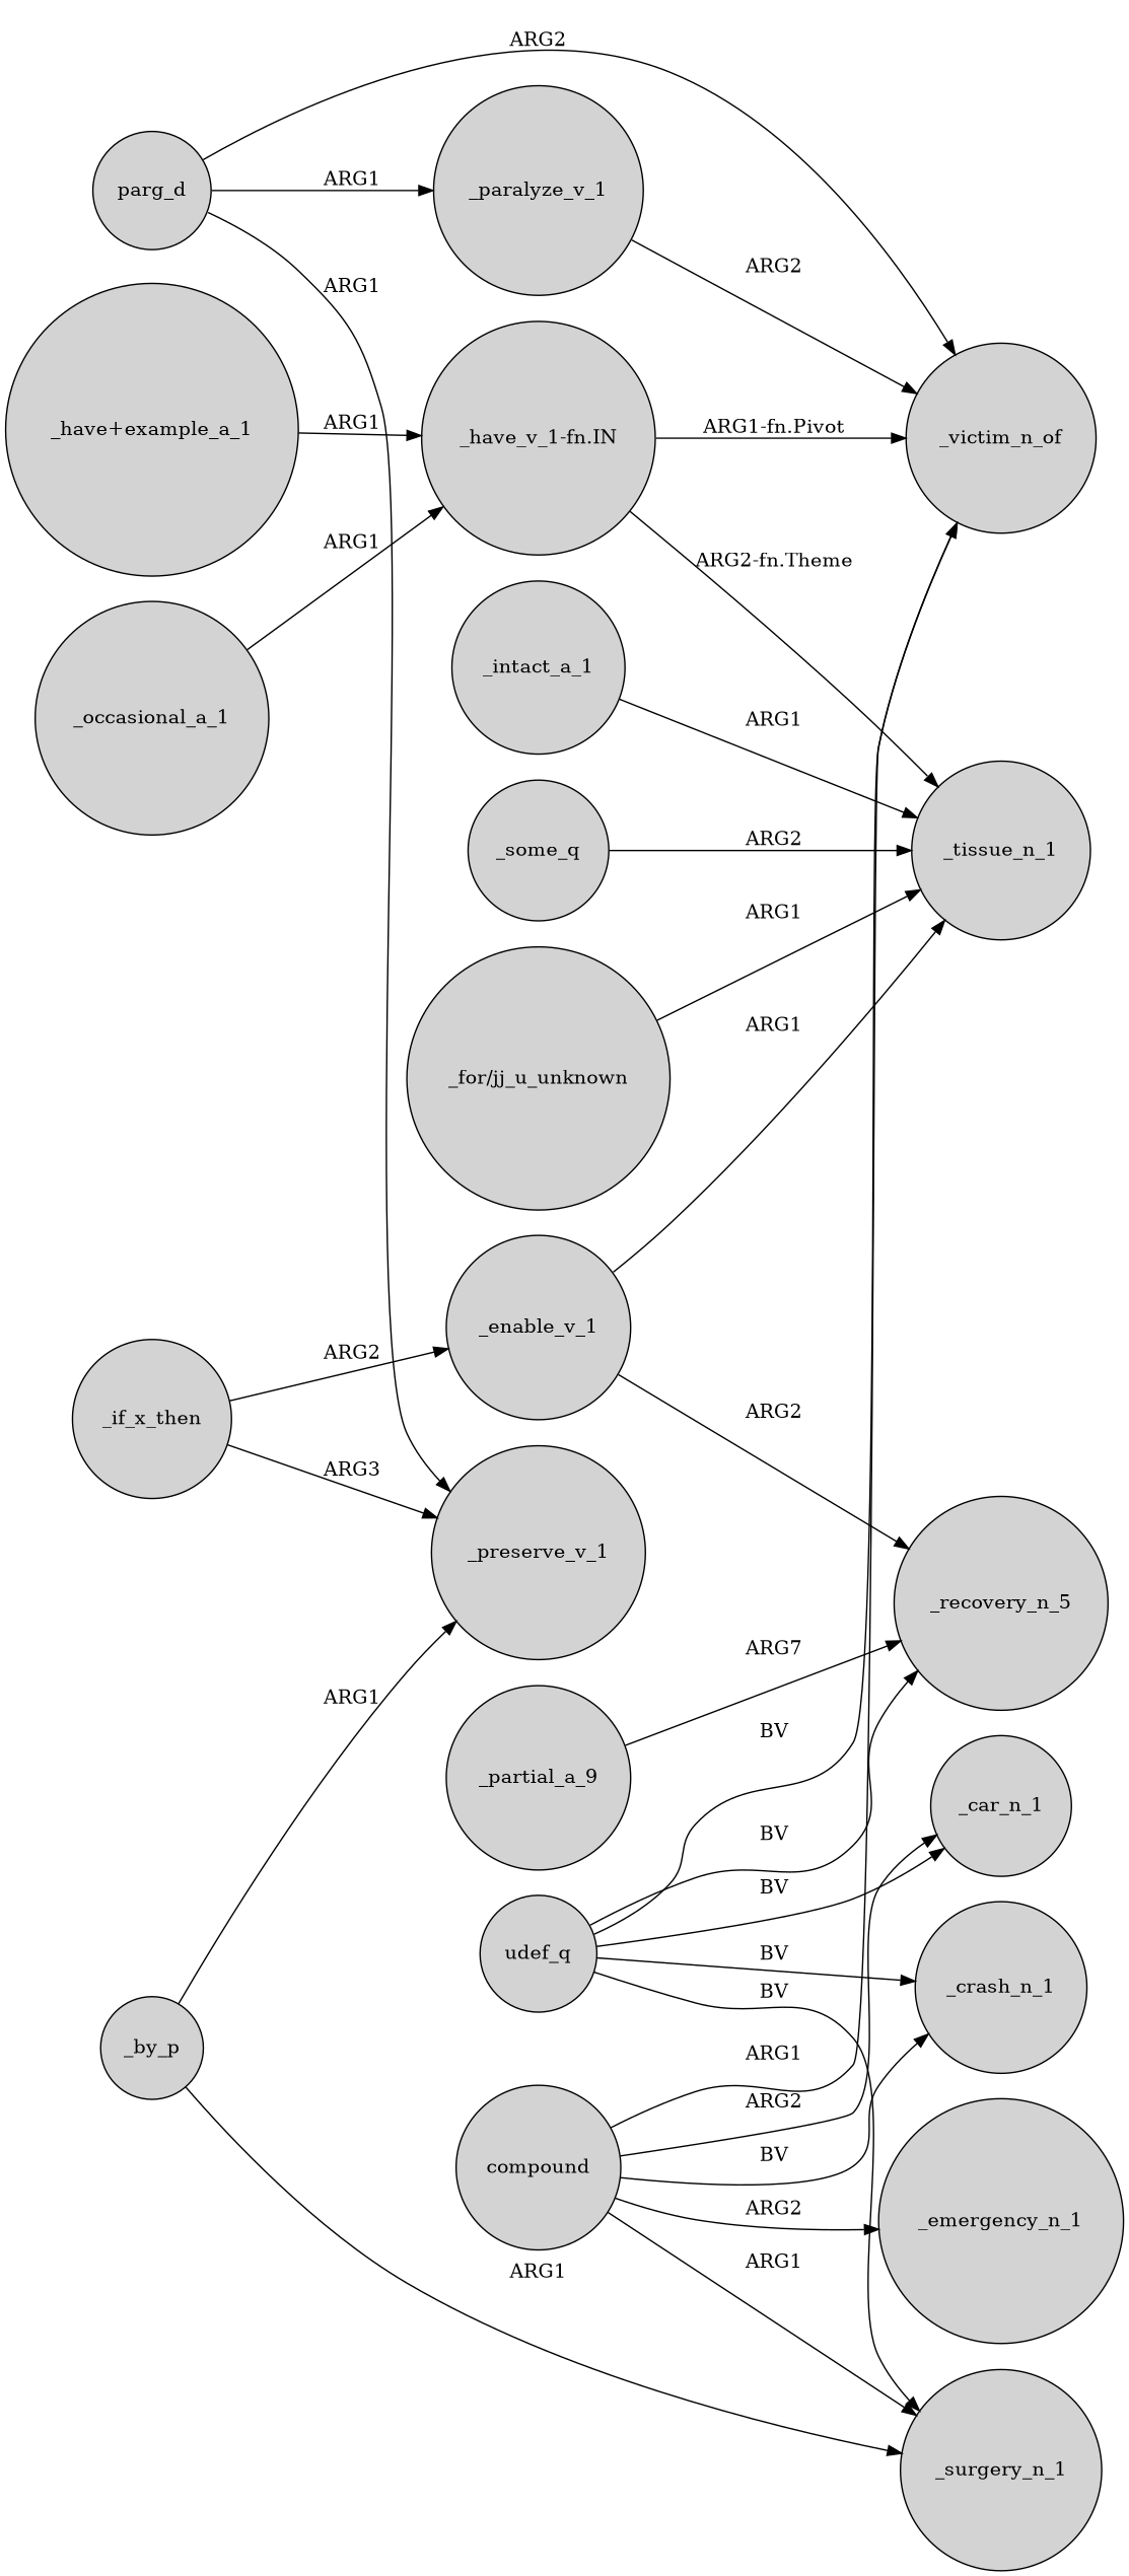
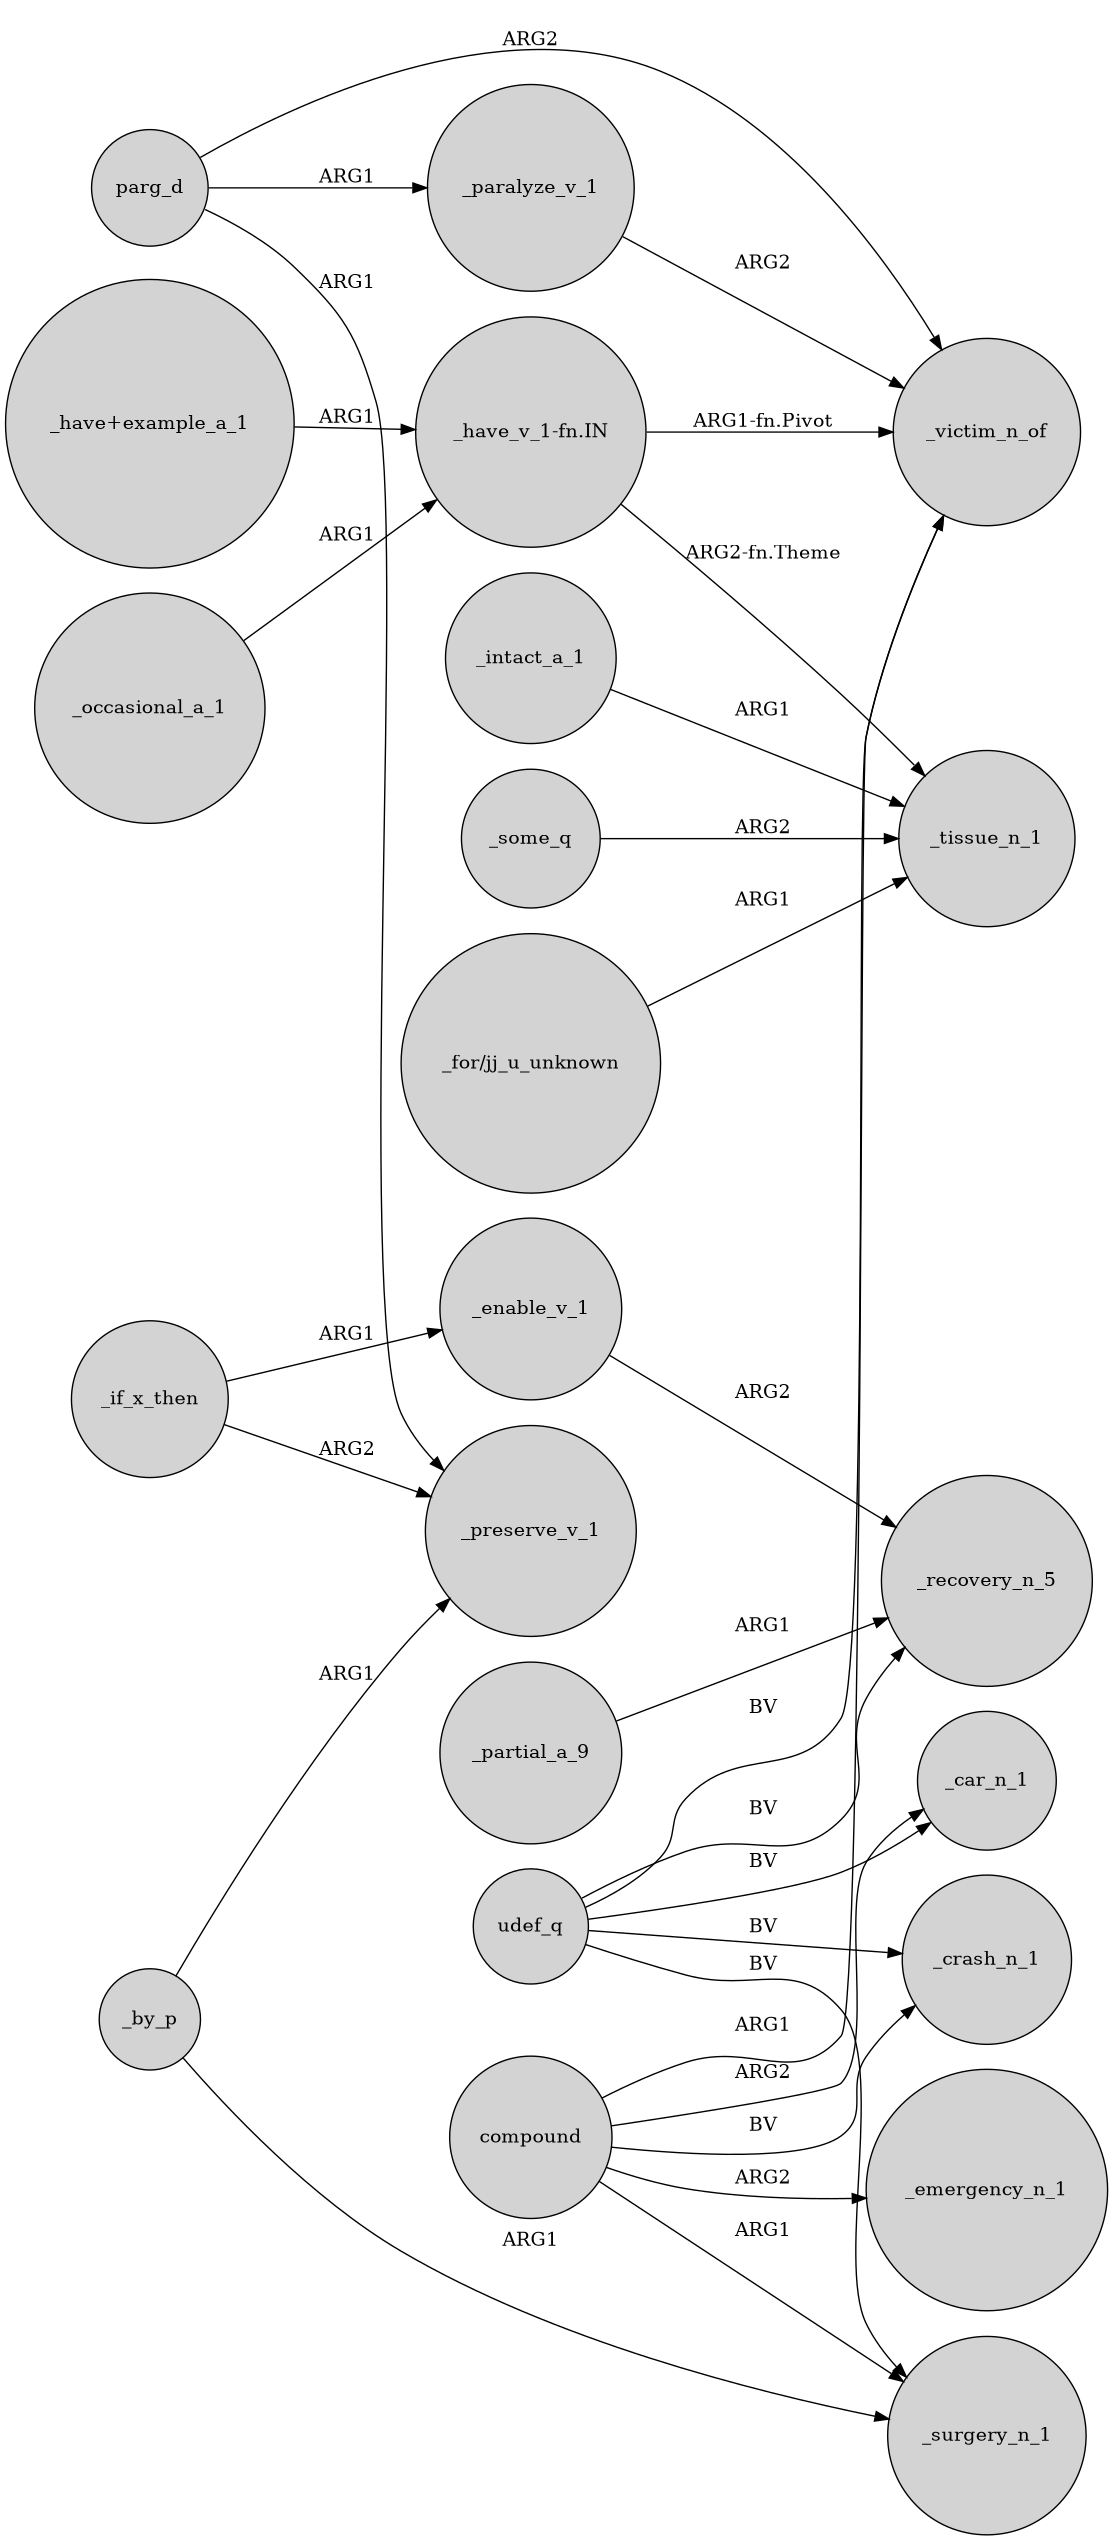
  digraph {
    rankdir=LR
    node [shape=circle style=filled]
    parg_d
    _victim_n_of
    _preserve_v_1
    _paralyze_v_1
    "_have_v_1-fn.IN"
    _tissue_n_1
    compound
    _emergency_n_1
    _surgery_n_1
    _crash_n_1
    _car_n_1
    _by_p
    n13 [label=_partial_a_9]
    n14 [label=_recovery_n_5]
    udef_q
    _enable_v_1
    _intact_a_1
    _if_x_then
    n19 [label="_have+example_a_1"]
    _some_q
    n21 [label="_for/jj_u_unknown"]
    _occasional_a_1
    parg_d -> _victim_n_of [label=ARG2]
    parg_d -> _preserve_v_1 [label=ARG1]
    parg_d -> _paralyze_v_1 [label=ARG1]
    _paralyze_v_1 -> _victim_n_of [label=ARG2]
    "_have_v_1-fn.IN" -> _victim_n_of [label="ARG1-fn.Pivot"]
    "_have_v_1-fn.IN" -> _tissue_n_1 [label="ARG2-fn.Theme"]
    compound -> _victim_n_of [label=ARG1]
    compound -> _emergency_n_1 [label=ARG2]
    compound -> _surgery_n_1 [label=ARG1]
    compound -> _crash_n_1 [label=BV]
    compound -> _car_n_1 [label=ARG2]
    _by_p -> _preserve_v_1 [label=ARG1]
    _by_p -> _surgery_n_1 [label=ARG1]
-   n13 -> n14 [label=ARG7]
+   n13 -> n14 [label=ARG1]
    udef_q -> _victim_n_of [label=BV]
    udef_q -> _surgery_n_1 [label=BV]
    udef_q -> _crash_n_1 [label=BV]
    udef_q -> _car_n_1 [label=BV]
    udef_q -> n14 [label=BV]
-   _enable_v_1 -> _tissue_n_1 [label=ARG1]
    _enable_v_1 -> n14 [label=ARG2]
    _intact_a_1 -> _tissue_n_1 [label=ARG1]
-   _if_x_then -> _preserve_v_1 [label=ARG3]
-   _if_x_then -> _enable_v_1 [label=ARG2]
+   _if_x_then -> _preserve_v_1 [label=ARG2]
+   _if_x_then -> _enable_v_1 [label=ARG1]
    n19 -> "_have_v_1-fn.IN" [label=ARG1]
    _some_q -> _tissue_n_1 [label=ARG2]
    n21 -> _tissue_n_1 [label=ARG1]
    _occasional_a_1 -> "_have_v_1-fn.IN" [label=ARG1]
  }
